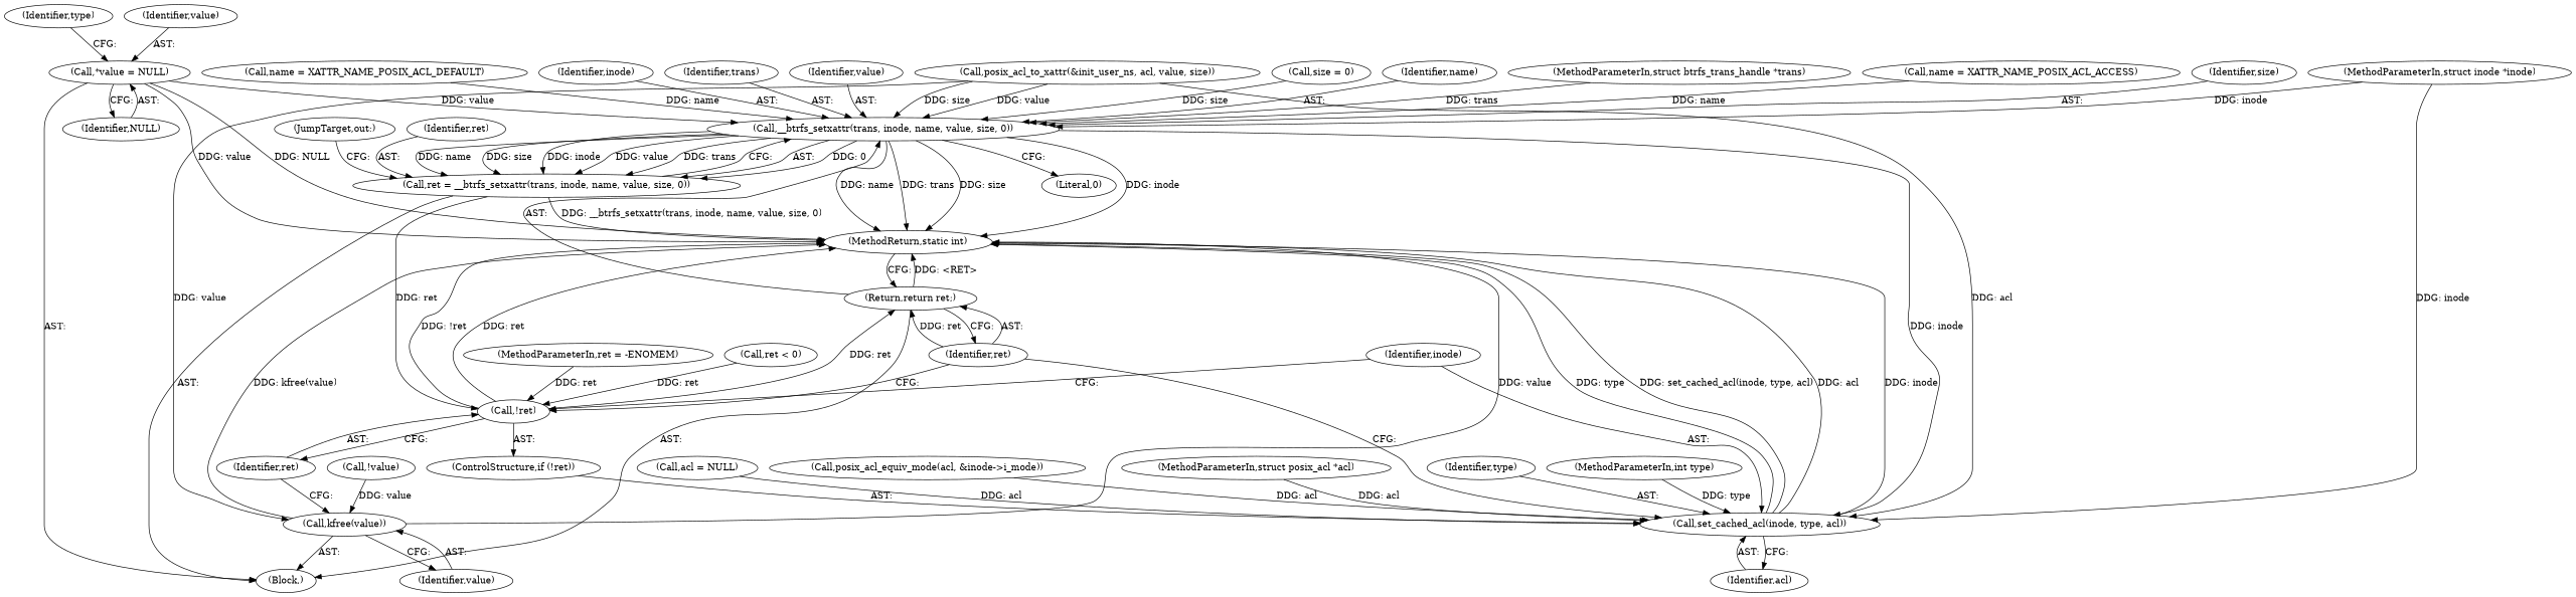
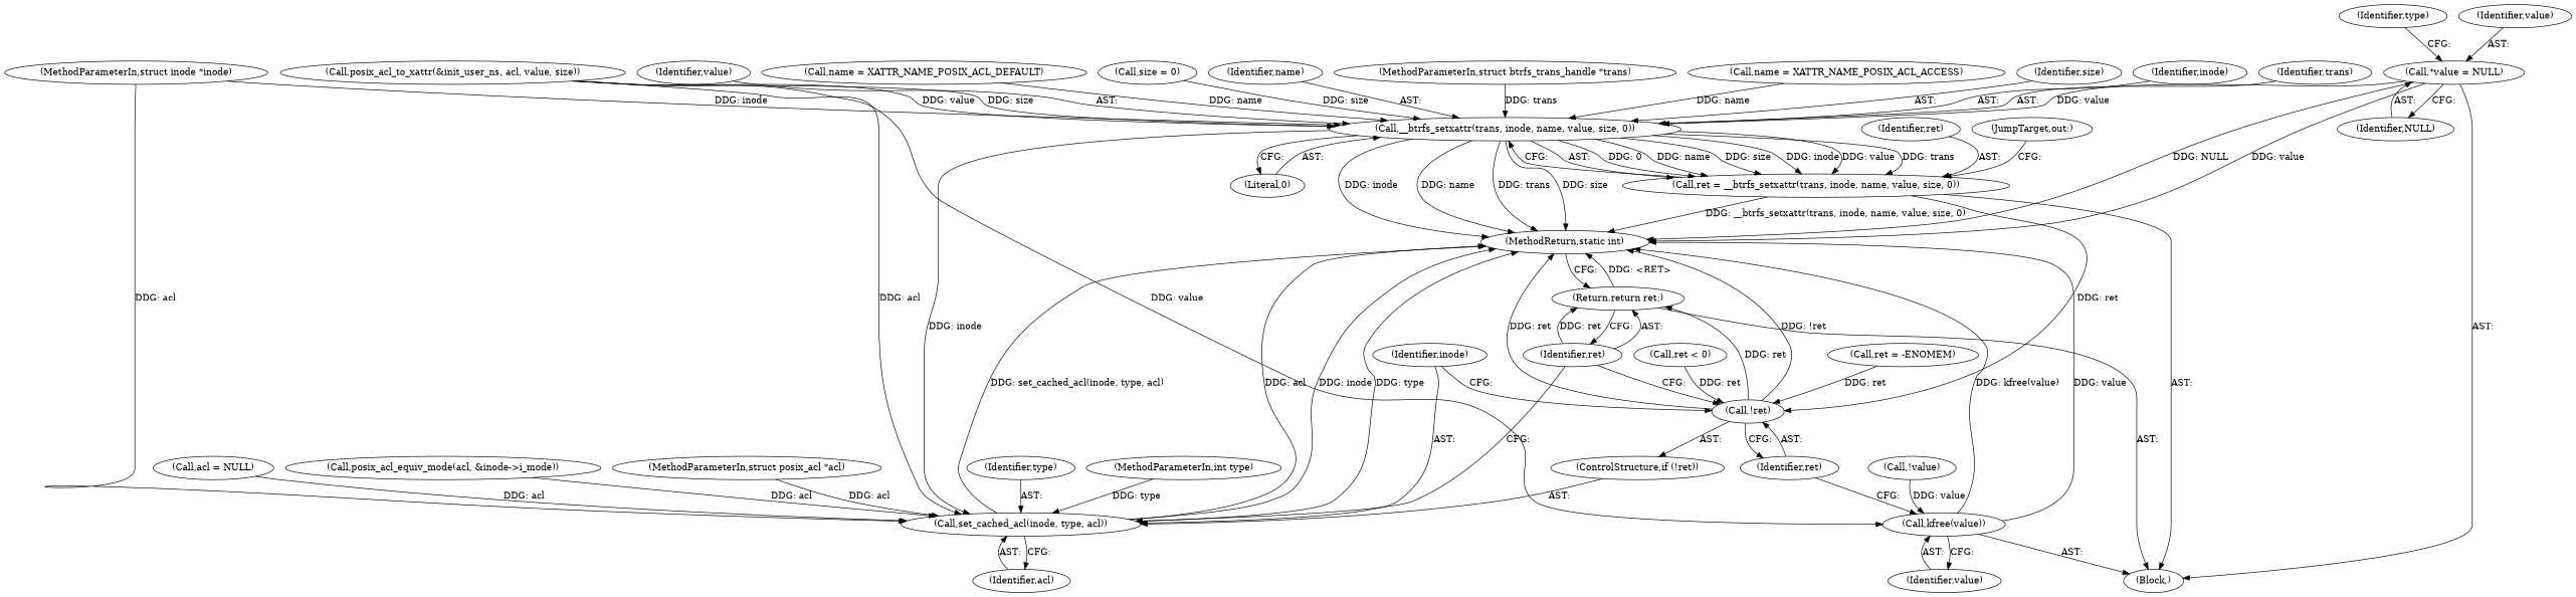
  digraph {
    n1 [label="(Call,*value = NULL)"]
    n2 [label="(Call,__btrfs_setxattr(trans, inode, name, value, size, 0))"]
    n3 [label="(Block,)"]
    n4 [label="(MethodReturn,static int)"]
    n5 [label="(Identifier,NULL)"]
    n6 [label="(Call,ret = __btrfs_setxattr(trans, inode, name, value, size, 0))"]
    n7 [label="(Call,set_cached_acl(inode, type, acl))"]
    n8 [label="(Literal,0)"]
    n9 [label="(Return,return ret;)"]
    n10 [label="(Call,!ret)"]
    n11 [label="(Call,kfree(value))"]
    n12 [label="(Identifier,value)"]
    n13 [label="(Identifier,acl)"]
    n14 [label="(Identifier,ret)"]
    n15 [label="(ControlStructure,if (!ret))"]
    n16 [label="(Identifier,ret)"]
    n17 [label="(Call,!value)"]
    n18 [label="(Identifier,inode)"]
    n19 [label="(Identifier,type)"]
    n20 [label="(Identifier,trans)"]
-   n21 [label="(MethodParameterIn,ret = -ENOMEM)"]
+   n21 [label="(Call,ret = -ENOMEM)"]
    n22 [label="(Call,acl = NULL)"]
    n23 [label="(Identifier,value)"]
    n24 [label="(Call,size = 0)"]
    n25 [label="(JumpTarget,out:)"]
    n26 [label="(Identifier,name)"]
    n27 [label="(MethodParameterIn,struct btrfs_trans_handle *trans)"]
    n28 [label="(Call,posix_acl_equiv_mode(acl, &inode->i_mode))"]
    n29 [label="(Identifier,value)"]
    n30 [label="(Identifier,ret)"]
    n31 [label="(MethodParameterIn,struct posix_acl *acl)"]
    n32 [label="(Call,name = XATTR_NAME_POSIX_ACL_ACCESS)"]
    n33 [label="(Identifier,inode)"]
    n34 [label="(Call,ret < 0)"]
    n35 [label="(Identifier,size)"]
    n36 [label="(Identifier,type)"]
    n37 [label="(Call,name = XATTR_NAME_POSIX_ACL_DEFAULT)"]
    n38 [label="(MethodParameterIn,int type)"]
    n39 [label="(MethodParameterIn,struct inode *inode)"]
    n40 [label="(Call,posix_acl_to_xattr(&init_user_ns, acl, value, size))"]
    n1 -> n2 [label="DDG: value"]
    n1 -> n3 [label="AST: "]
    n1 -> n4 [label="DDG: value"]
    n1 -> n4 [label="DDG: NULL"]
    n1 -> n5 [label="CFG: "]
    n2 -> n4 [label="DDG: inode"]
    n2 -> n4 [label="DDG: name"]
    n2 -> n4 [label="DDG: trans"]
    n2 -> n4 [label="DDG: size"]
    n2 -> n6 [label="AST: "]
    n2 -> n6 [label="DDG: 0"]
    n2 -> n6 [label="DDG: name"]
    n2 -> n6 [label="DDG: size"]
    n2 -> n6 [label="DDG: inode"]
    n2 -> n6 [label="DDG: value"]
    n2 -> n6 [label="DDG: trans"]
    n2 -> n7 [label="DDG: inode"]
    n2 -> n8 [label="CFG: "]
    n4 -> n9 [label="CFG: "]
    n5 -> n1 [label="AST: "]
    n6 -> n2 [label="CFG: "]
    n6 -> n3 [label="AST: "]
    n6 -> n4 [label="DDG: __btrfs_setxattr(trans, inode, name, value, size, 0)"]
    n6 -> n10 [label="DDG: ret"]
    n7 -> n4 [label="DDG: type"]
    n7 -> n4 [label="DDG: set_cached_acl(inode, type, acl)"]
    n7 -> n4 [label="DDG: acl"]
    n7 -> n4 [label="DDG: inode"]
    n7 -> n13 [label="CFG: "]
-   n9 -> n2 [label="AST: "]
+   n8 -> n2 [label="AST: "]
    n9 -> n3 [label="AST: "]
    n9 -> n4 [label="DDG: <RET>"]
    n9 -> n16 [label="CFG: "]
    n10 -> n4 [label="DDG: !ret"]
    n10 -> n4 [label="DDG: ret"]
    n10 -> n9 [label="DDG: ret"]
    n10 -> n14 [label="CFG: "]
    n10 -> n15 [label="AST: "]
    n11 -> n3 [label="AST: "]
    n11 -> n4 [label="DDG: value"]
    n11 -> n4 [label="DDG: kfree(value)"]
    n11 -> n12 [label="CFG: "]
    n12 -> n11 [label="AST: "]
    n13 -> n7 [label="AST: "]
    n14 -> n10 [label="AST: "]
    n14 -> n11 [label="CFG: "]
    n15 -> n7 [label="AST: "]
    n16 -> n7 [label="CFG: "]
    n16 -> n9 [label="AST: "]
    n16 -> n9 [label="DDG: ret"]
    n16 -> n10 [label="CFG: "]
    n17 -> n11 [label="DDG: value"]
    n18 -> n2 [label="AST: "]
    n19 -> n1 [label="CFG: "]
    n20 -> n2 [label="AST: "]
    n21 -> n10 [label="DDG: ret"]
    n22 -> n7 [label="DDG: acl"]
    n23 -> n2 [label="AST: "]
    n24 -> n2 [label="DDG: size"]
    n25 -> n6 [label="CFG: "]
    n26 -> n2 [label="AST: "]
    n27 -> n2 [label="DDG: trans"]
    n28 -> n7 [label="DDG: acl"]
    n29 -> n1 [label="AST: "]
    n30 -> n6 [label="AST: "]
    n31 -> n7 [label="DDG: acl"]
    n32 -> n2 [label="DDG: name"]
    n33 -> n7 [label="AST: "]
    n33 -> n10 [label="CFG: "]
    n34 -> n10 [label="DDG: ret"]
    n35 -> n2 [label="AST: "]
    n36 -> n7 [label="AST: "]
    n37 -> n2 [label="DDG: name"]
    n38 -> n7 [label="DDG: type"]
    n39 -> n2 [label="DDG: inode"]
-   n39 -> n7 [label="DDG: inode"]
+   n39 -> n7 [label="DDG: acl"]
    n40 -> n2 [label="DDG: value"]
    n40 -> n2 [label="DDG: size"]
    n40 -> n7 [label="DDG: acl"]
    n40 -> n11 [label="DDG: value"]
  }
